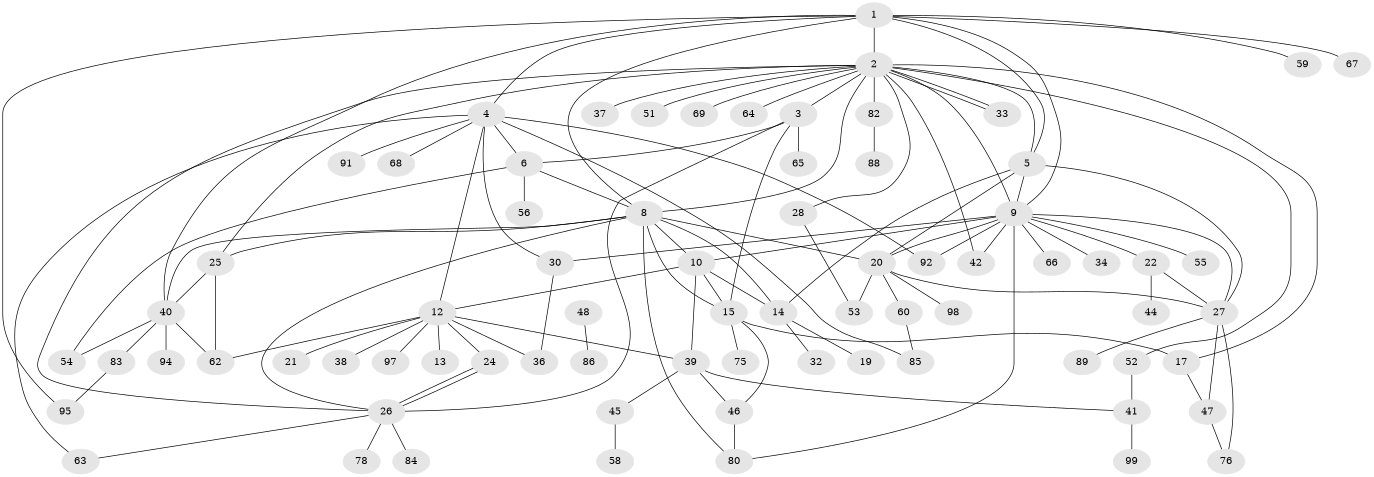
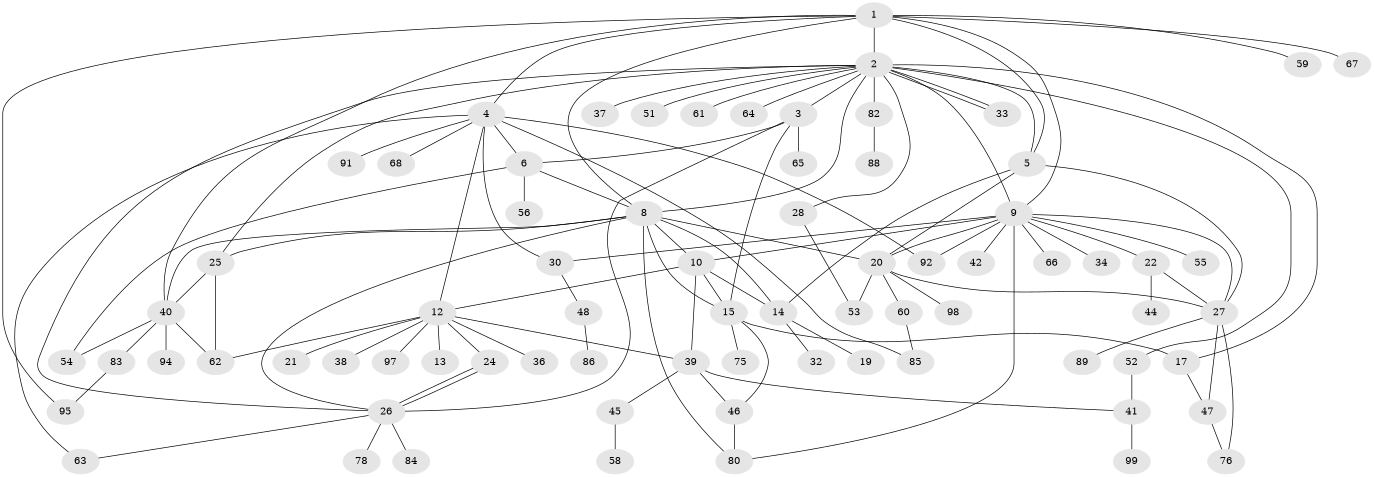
  graph {
    node [color=gray90 style=filled]
    1 [super="+18"]
    2 [super="+7"]
    4 [super="+16"]
    5
    8 [super="+11"]
    9 [super="+35"]
    40 [super="+57"]
    59
    67
    95
    3 [super="+23"]
    17
    25 [super="+80"]
    26 [super="+70"]
    28
    33
    37
    42
    51
    52
-   61 [label=69]
+   61
    64
    82
    6 [super="+87"]
    12 [super="+34"]
    30 [super="+69"]
    63
    68
    85
    91
    92
    14 [super="+71"]
    20 [super="+29"]
    27 [super="+49"]
    15 [super="+77"]
    10 [super="+73"]
    n37 [label=80]
    22 [super="+72"]
    n39 [label=34]
    55
    66
    54
    62
    83
    94
    65
    47 [super="+74"]
    78
    84
    53 [super="+81"]
    41 [super="+79"]
    n52 [label=99]
    88
    56
    46 [super="+96"]
    75
    39 [super="+43"]
    13
    21
    24
    36
    38
    97
    48
    19
    32
    60
    98
    76
    89
    44
    45 [super="+93"]
    86
    58
    1 -- 2
    1 -- 4
    1 -- 5
    1 -- 8
    1 -- 9
    1 -- 40
    1 -- 59
    1 -- 67
    1 -- 95
    2 -- 5
    2 -- 8
    2 -- 9
    2 -- 3
    2 -- 17
    2 -- 25
    2 -- 26
    2 -- 28
    2 -- 33
    2 -- 33
    2 -- 37
-   2 -- 42
    2 -- 51
    2 -- 52
    2 -- 61
    2 -- 64
    2 -- 82
    4 -- 6
    4 -- 12
    4 -- 30
    4 -- 63
    4 -- 68
    4 -- 85
    4 -- 91
    4 -- 92
-   5 -- 9
    5 -- 14
    5 -- 20
    5 -- 27
    8 -- 40
    8 -- 25
    8 -- 26
    8 -- 14
    8 -- 20
    8 -- 15
    8 -- 10
    8 -- n37
    9 -- 42
    9 -- 30
    9 -- 92
    9 -- 20 [weight=2]
    9 -- 27
    9 -- 10
    9 -- n37
    9 -- 22
    9 -- n39
    9 -- 55
    9 -- 66
    40 -- 54
    40 -- 62
    40 -- 83
    40 -- 94
    3 -- 26
    3 -- 6
    3 -- 15
    3 -- 65
    17 -- 47
    25 -- 40
    25 -- 62
    26 -- 63
    26 -- 78
    26 -- 84
    28 -- 53
    52 -- 41 [weight=2]
    82 -- 88
    6 -- 8
    6 -- 54
    6 -- 56
    12 -- 62
    12 -- 39
    12 -- 13
    12 -- 21
    12 -- 24
    12 -- 36
    12 -- 38
    12 -- 97
-   30 -- 36
+   30 -- 48
    14 -- 19
    14 -- 32
    20 -- 27
    20 -- 53
    20 -- 60
    20 -- 98
    27 -- 47
    27 -- 76
    27 -- 89
    15 -- 17
    15 -- 46
    15 -- 75
    10 -- 12
    10 -- 14
    10 -- 15
    10 -- 39
    22 -- 27
    22 -- 44
    83 -- 95
    47 -- 76
    41 -- n52
    46 -- n37
    39 -- 41
    39 -- 46
    39 -- 45
    24 -- 26
    24 -- 26
    48 -- 86
    60 -- 85
    45 -- 58
  }
